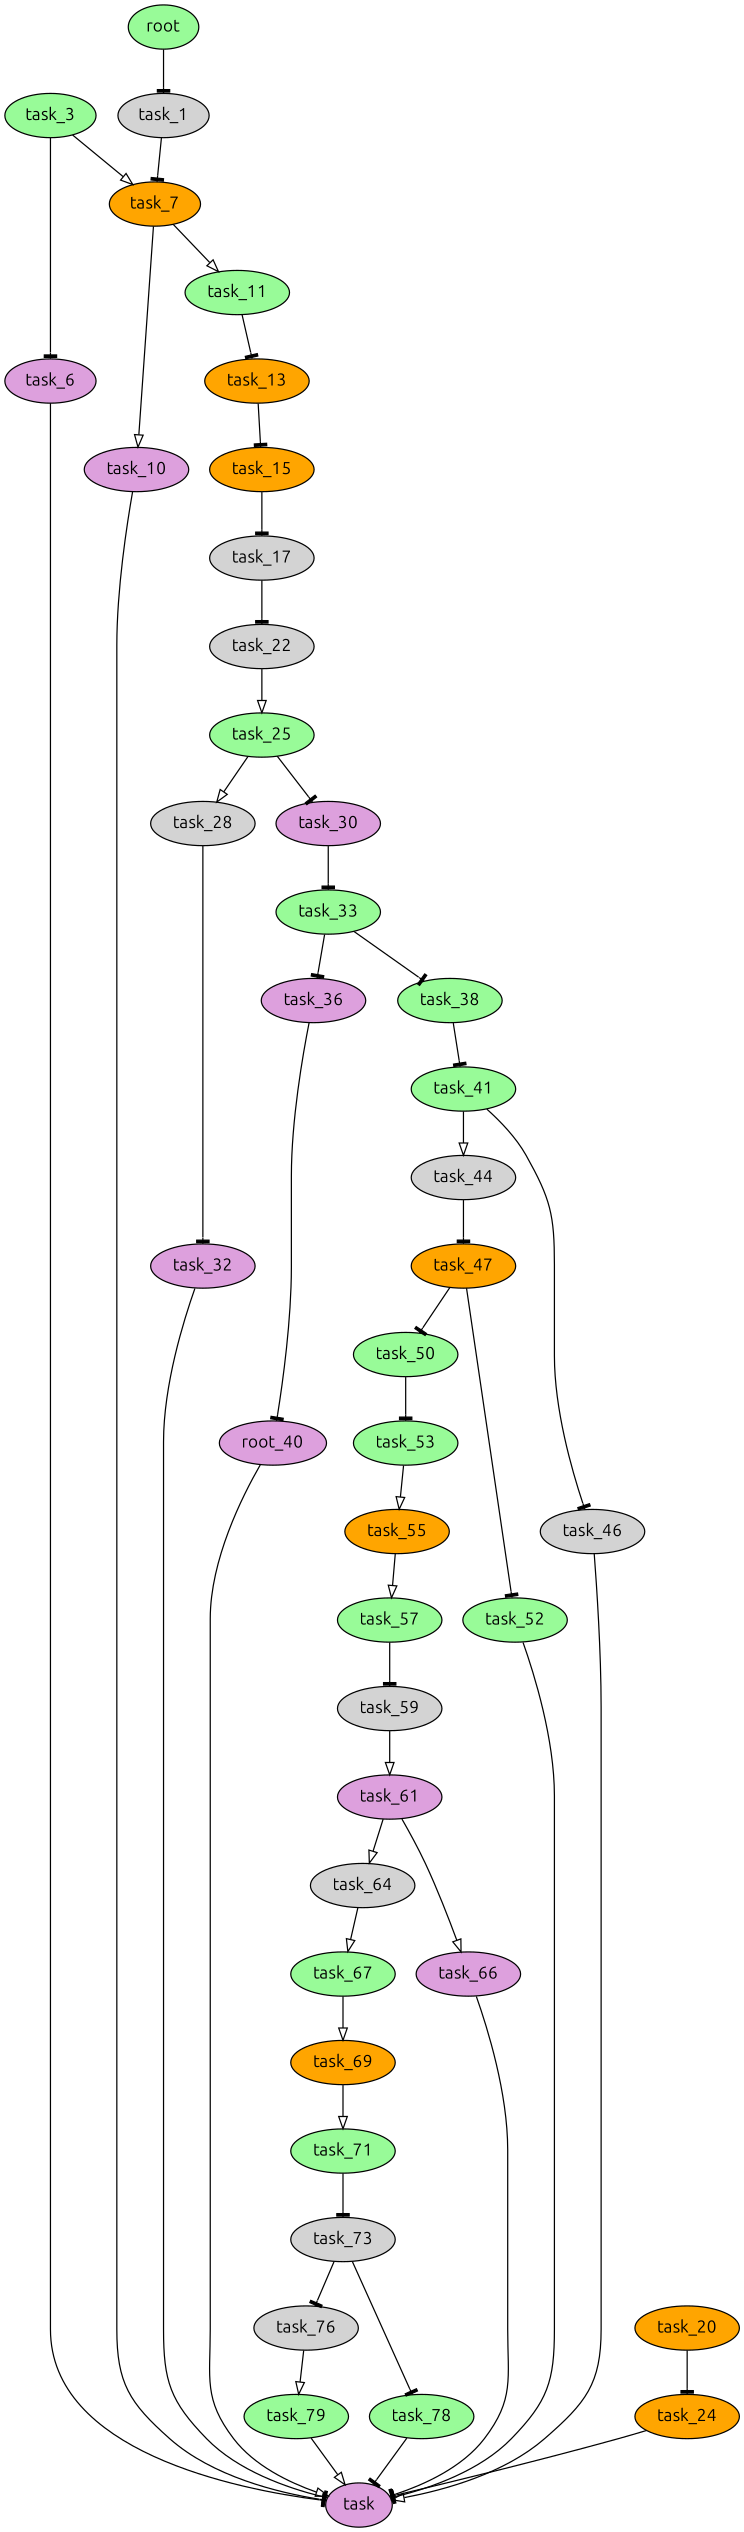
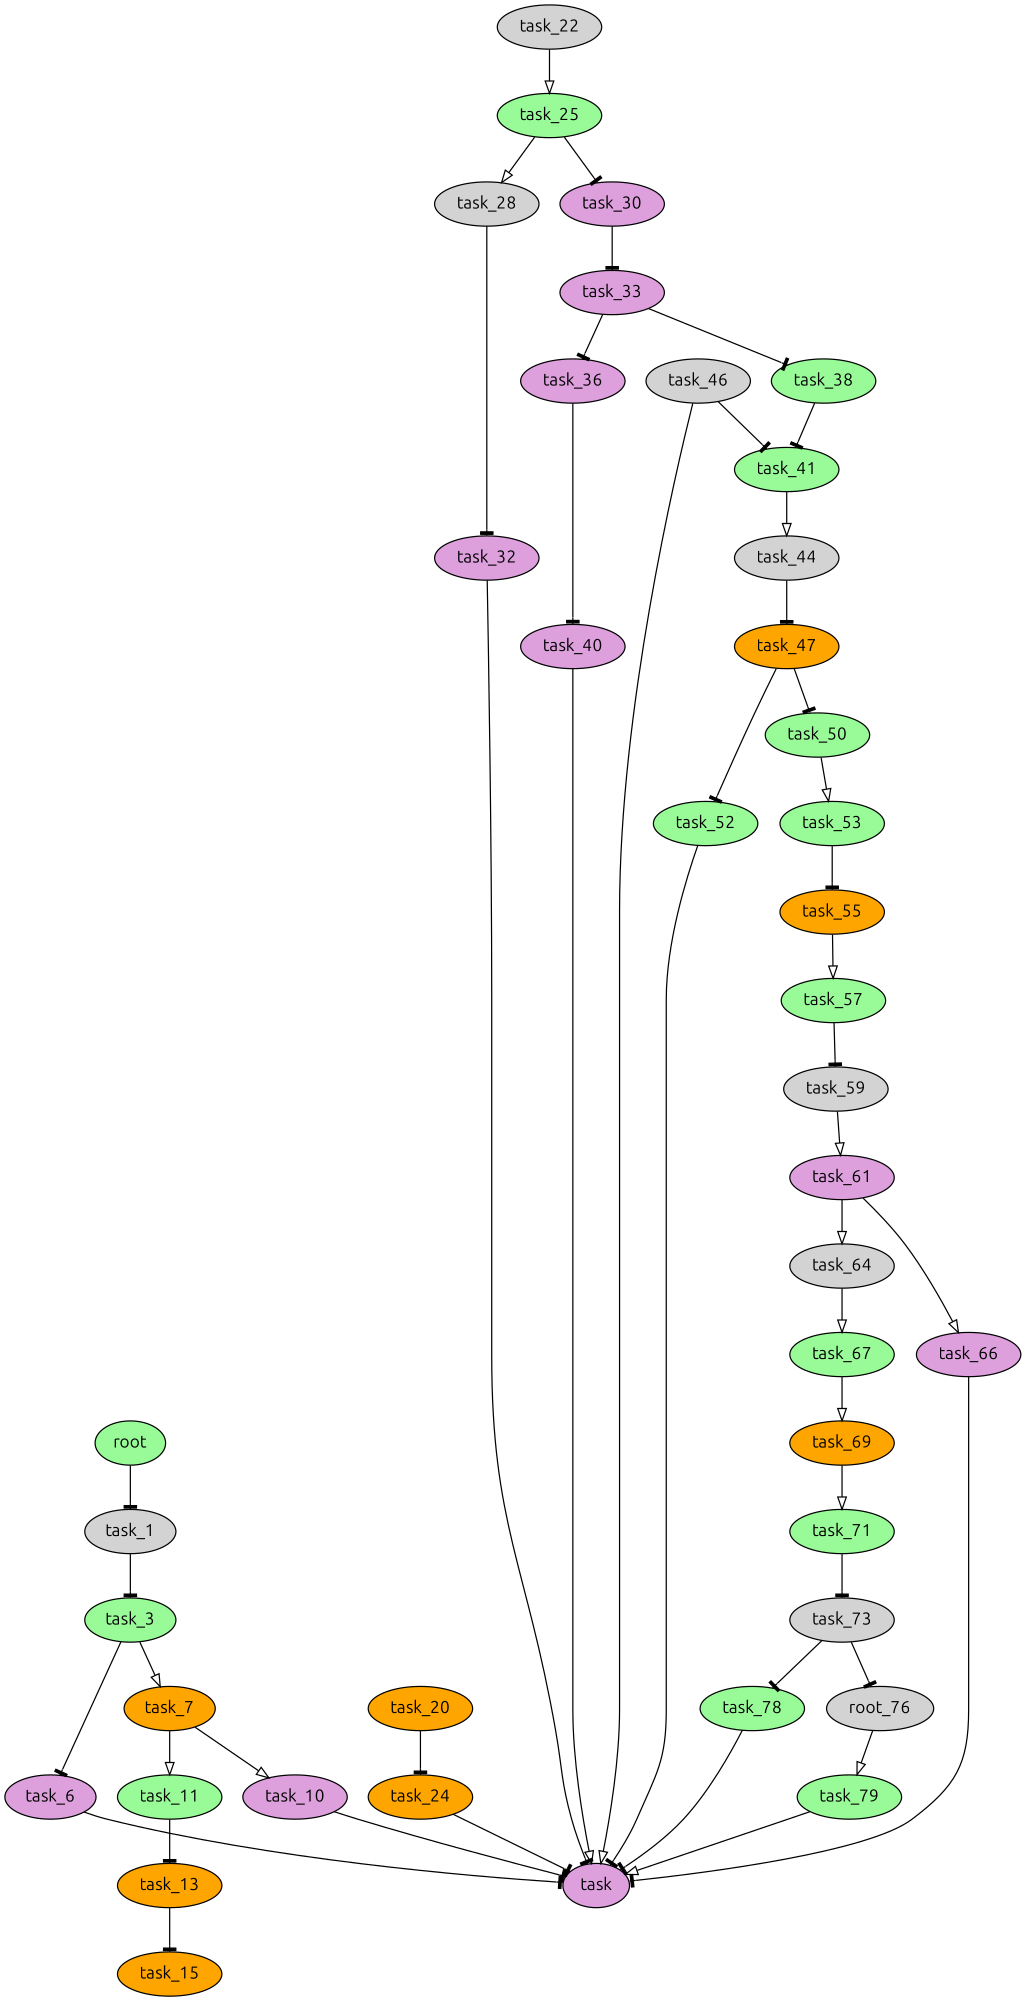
  digraph {
    fontname=Ubuntu
    node [fillcolor=palegreen fontname=Ubuntu style=filled]
    edge [arrowhead=tee fontname=Ubuntu]
    task_1 [fillcolor=lightgrey]
    root
    task_3
    task_6 [fillcolor=plum]
    task_7 [fillcolor=orange]
    n6 [fillcolor=plum label=task]
    task_10 [fillcolor=plum]
    task_11
    task_13 [fillcolor=orange]
    task_15 [fillcolor=orange]
-   task_17 [fillcolor=lightgrey]
    task_22 [fillcolor=lightgrey]
    task_20 [fillcolor=orange]
    task_24 [fillcolor=orange]
    task_25
    task_28 [fillcolor=lightgrey]
    task_30 [fillcolor=plum]
    task_32 [fillcolor=plum]
-   task_33
+   task_33 [fillcolor=plum]
    task_36 [fillcolor=plum]
    task_38
-   task_40 [fillcolor=plum label=root_40]
+   task_40 [fillcolor=plum]
    task_41
    task_44 [fillcolor=lightgrey]
    task_46 [fillcolor=lightgrey]
    task_47 [fillcolor=orange]
    task_50
    task_52
    task_53
    task_55 [fillcolor=orange]
    task_57
    task_59 [fillcolor=lightgrey]
    task_61 [fillcolor=plum]
    task_64 [fillcolor=lightgrey]
    task_66 [fillcolor=plum]
    task_67
    task_69 [fillcolor=orange]
    task_71
    task_73 [fillcolor=lightgrey]
-   task_76 [fillcolor=lightgrey]
+   task_76 [fillcolor=lightgrey label=root_76]
    task_78
    task_79
-   task_1 -> task_7
+   task_1 -> task_3
    root -> task_1
    task_3 -> task_6
    task_3 -> task_7 [arrowhead=onormal]
    task_6 -> n6
    task_7 -> task_10 [arrowhead=onormal]
    task_7 -> task_11 [arrowhead=onormal]
    task_10 -> n6
    task_11 -> task_13
    task_13 -> task_15
-   task_15 -> task_17
-   task_17 -> task_22
    task_22 -> task_25 [arrowhead=onormal]
    task_20 -> task_24
    task_24 -> n6
    task_25 -> task_28 [arrowhead=onormal]
    task_25 -> task_30
    task_28 -> task_32
    task_30 -> task_33
    task_32 -> n6
    task_33 -> task_36
    task_33 -> task_38
    task_36 -> task_40
    task_38 -> task_41
    task_40 -> n6 [arrowhead=onormal]
    task_41 -> task_44 [arrowhead=onormal]
-   task_41 -> task_46
+   task_46 -> task_41
    task_44 -> task_47
    task_46 -> n6 [arrowhead=onormal]
    task_47 -> task_50
    task_47 -> task_52
-   task_50 -> task_53
+   task_50 -> task_53 [arrowhead=onormal]
    task_52 -> n6
-   task_53 -> task_55 [arrowhead=onormal]
+   task_53 -> task_55
    task_55 -> task_57 [arrowhead=onormal]
    task_57 -> task_59
    task_59 -> task_61 [arrowhead=onormal]
    task_61 -> task_64 [arrowhead=onormal]
    task_61 -> task_66 [arrowhead=onormal]
    task_64 -> task_67 [arrowhead=onormal]
    task_66 -> n6
    task_67 -> task_69 [arrowhead=onormal]
    task_69 -> task_71 [arrowhead=onormal]
    task_71 -> task_73
    task_73 -> task_76
    task_73 -> task_78
    task_76 -> task_79 [arrowhead=onormal]
    task_78 -> n6
    task_79 -> n6 [arrowhead=onormal]
  }
